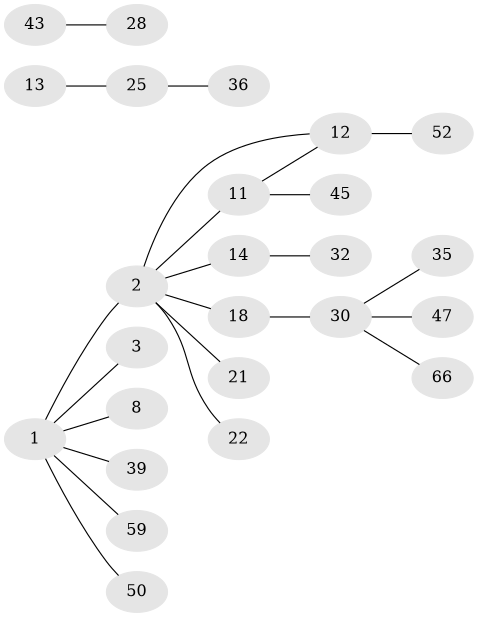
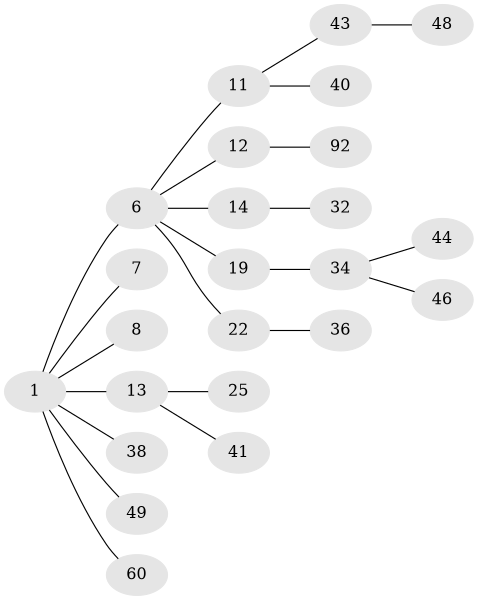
  graph {
    rankdir=LR
    node [color=gray90 style=filled]
    1 [super="+4+6+5"]
-   2 [super="+51+18+7"]
-   3
+   2 [super="+51+18+7" label=6]
+   3 [label=7]
    8 [super="+28"]
    13 [super="+32+16+31"]
-   38 [label=39]
-   49 [super="+53" label=59]
-   50
+   38
+   49 [super="+53"]
+   50 [label=60]
    11 [super="+39+40+26"]
    12 [super="+24"]
    14
-   19 [super="+23" label=18]
-   21 [super="+34"]
+   19 [super="+23"]
    22 [super="+27+29"]
    25
+   41
    43
-   45
-   52
+   45 [label=40]
+   52 [label=92]
    n20 [label=32]
-   30 [super="+37"]
+   30 [super="+37" label=34]
    36
-   48 [label=28]
-   35
-   44 [label=47]
-   46 [label=66]
+   48
+   44
+   46
    1 -- 2
    1 -- 3
    1 -- 8
+   1 -- 13
    1 -- 38
    1 -- 49
    1 -- 50
    2 -- 11
    2 -- 12
    2 -- 14
    2 -- 19
-   2 -- 21
    2 -- 22
    13 -- 25
-   11 -- 12
+   13 -- 41
+   11 -- 43
    11 -- 45
    12 -- 52
    14 -- n20
    19 -- 30
-   25 -- 36
+   22 -- 36
    43 -- 48
-   30 -- 35
    30 -- 44
    30 -- 46
  }
